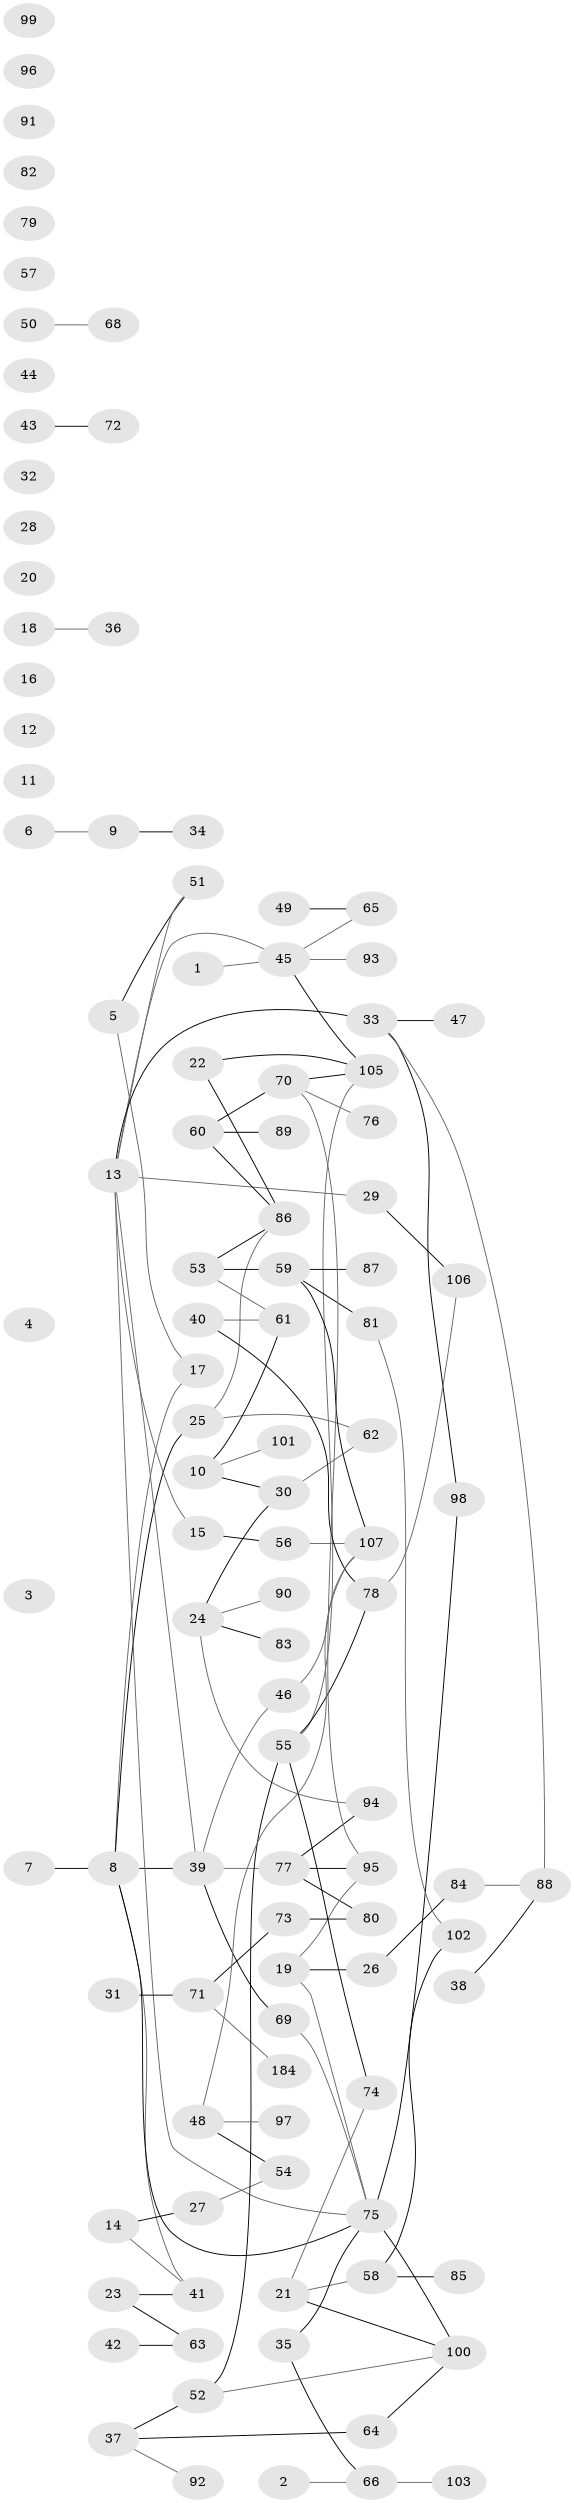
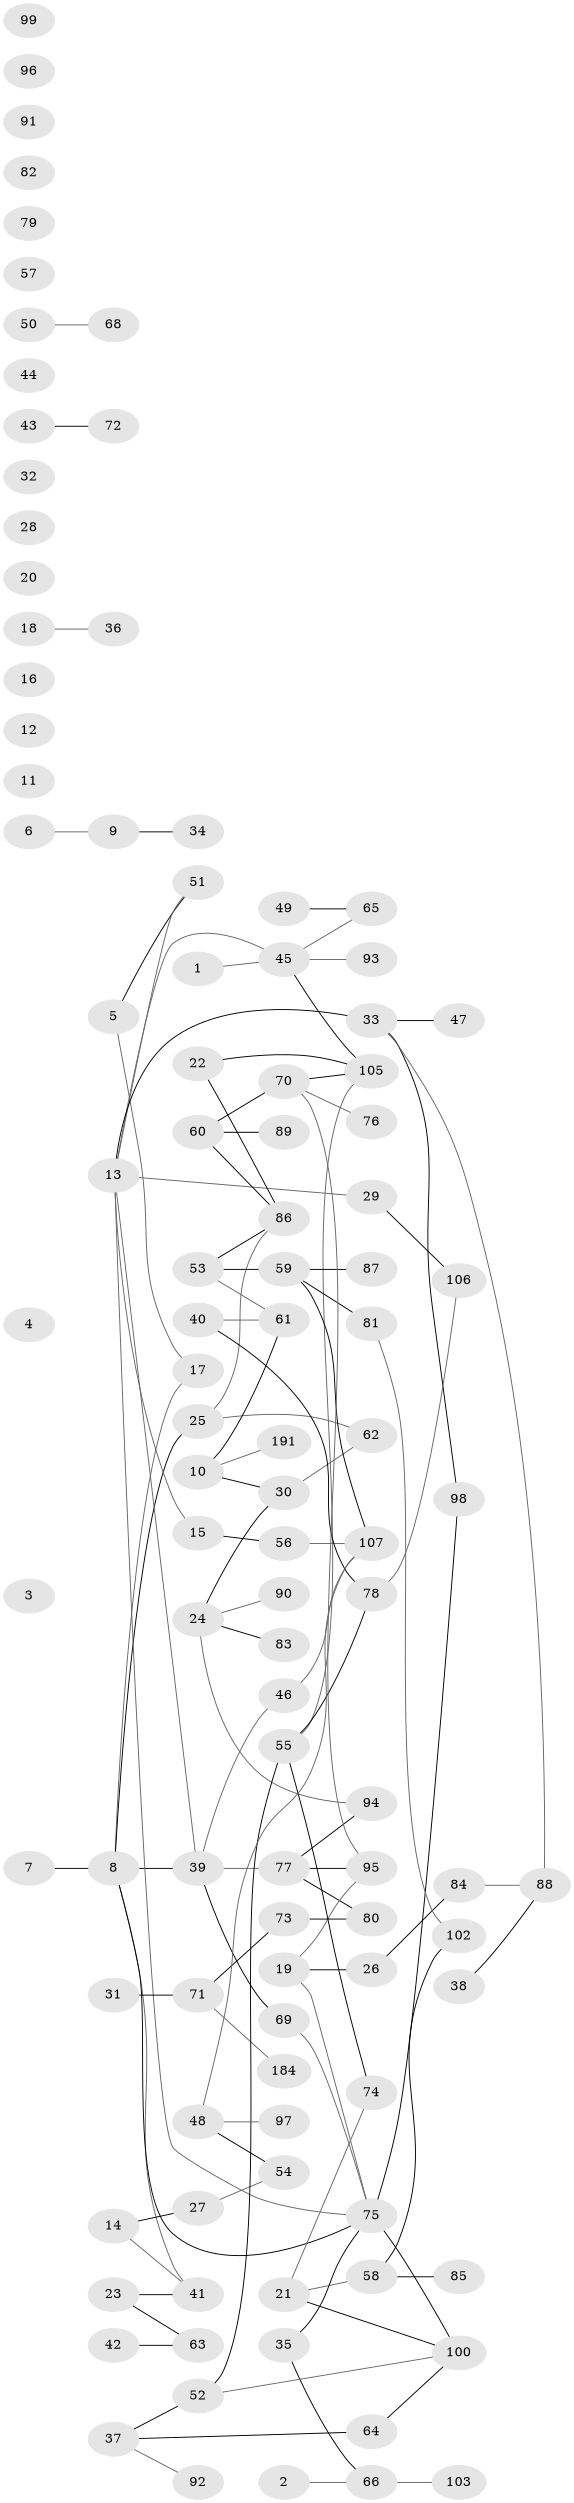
  graph {
    rankdir=LR
    node [color=gray90 style=filled]
    edge [color=black]
    1
    45
    105
    65
    93
    2
    66
    103
    3
    4
    5
    17
    51
    6
    9
    34
    7
    8
    25
    39
    41
    75
    86
    62
    46
    69
    77
    100
    98
    10
    30
    61
-   101
+   101 [label=191]
    11
    12
    13
    15
    29
    33
    56
    106
    47
    88
    14
    27
    54
    107
    16
    18
    36
    19
    26
    95
    84
    20
    21
    58
    74
    85
    102
    22
    23
    63
    24
    83
    90
    94
    28
    31
    71
    73
    n72 [label=184]
    32
    35
    37
    52
    64
    92
    55
    38
    80
    40
    78
    42
    43
    72
    44
    48
    97
    49
    50
    68
    53
    59
    81
    87
    57
    60
    70
    89
    76
    79
    82
    91
    96
    99
    1 -- 45 [color=gray40]
    45 -- 105
    45 -- 65 [color=gray40]
    45 -- 93 [color=gray40]
    2 -- 66 [color=gray40]
    66 -- 103 [color=gray40]
    5 -- 17 [color=gray40]
    5 -- 51
    6 -- 9 [color=gray40]
    9 -- 34
    7 -- 8
    8 -- 17 [color=gray40]
    8 -- 25
    8 -- 39
    8 -- 41 [color=gray40]
    8 -- 75
    25 -- 86 [color=gray40]
    25 -- 62 [color=gray40]
    39 -- 46 [color=gray40]
    39 -- 69
    39 -- 77 [color=gray40]
    75 -- 100
    75 -- 98
    46 -- 107 [color=gray40]
    69 -- 75 [color=gray40]
    77 -- 95
    77 -- 94
    77 -- 80
    10 -- 30
    10 -- 61
    10 -- 101 [color=gray40]
    30 -- 62 [color=gray40]
    13 -- 45 [color=gray40]
    13 -- 51 [color=gray40]
    13 -- 39 [color=gray40]
    13 -- 75 [color=gray40]
    13 -- 15 [color=gray40]
    13 -- 29 [color=gray40]
    13 -- 33
    15 -- 56
    29 -- 106
    33 -- 98
    33 -- 47
    33 -- 88 [color=gray40]
    56 -- 107 [color=gray40]
    14 -- 41 [color=gray40]
    14 -- 27
    27 -- 54 [color=gray40]
    18 -- 36 [color=gray40]
    19 -- 75 [color=gray40]
    19 -- 26
    19 -- 95 [color=gray40]
    26 -- 84
    84 -- 88 [color=gray40]
    21 -- 100
    21 -- 58 [color=gray40]
    21 -- 74 [color=gray40]
    58 -- 85
    58 -- 102
    22 -- 105
    22 -- 86
    23 -- 41
    23 -- 63
    24 -- 30
    24 -- 83
    24 -- 90 [color=gray40]
    24 -- 94 [color=gray40]
    31 -- 71
    71 -- 73
    71 -- n72 [color=gray40]
    73 -- 80
    35 -- 66
    35 -- 75
    37 -- 52
    37 -- 64
    37 -- 92 [color=gray40]
    52 -- 100 [color=gray40]
    52 -- 55
    64 -- 100
    55 -- 105 [color=gray40]
    55 -- 74
    55 -- 78
    38 -- 88
    40 -- 61 [color=gray40]
    40 -- 78
    78 -- 106 [color=gray40]
    42 -- 63
    43 -- 72
    48 -- 54
    48 -- 107 [color=gray40]
    48 -- 97 [color=gray40]
    49 -- 65
    50 -- 68 [color=gray40]
    53 -- 86
    53 -- 61 [color=gray40]
    53 -- 59
    59 -- 107
    59 -- 81
    59 -- 87
    81 -- 102 [color=gray40]
    60 -- 86
    60 -- 70
    60 -- 89
    70 -- 105
    70 -- 95 [color=gray40]
    70 -- 76 [color=gray40]
  }
